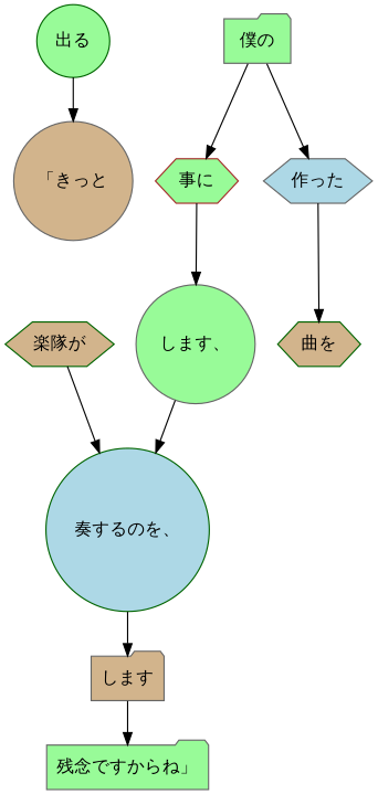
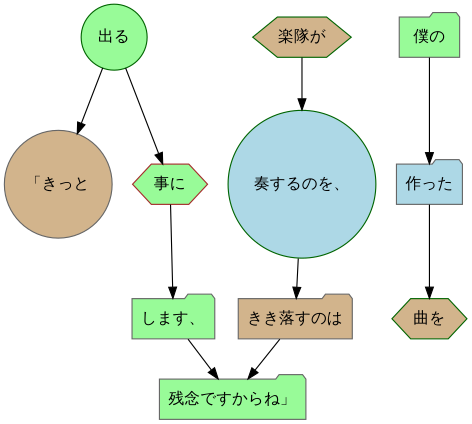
  digraph {
    node [color=gray40 fillcolor=palegreen shape=circle style=filled]
    n1 [fillcolor=tan label="「きっと"]
    n2 [color=darkgreen label="出る"]
    n3 [color=brown label="事に" shape=hexagon]
-   n4 [label="します、"]
+   n4 [label="します、" shape=folder]
    n5 [color=darkgreen fillcolor=lightblue label="奏するのを、"]
-   n6 [fillcolor=tan label="します" shape=folder]
+   n6 [fillcolor=tan label="きき落すのは" shape=folder]
    n7 [label="僕の" shape=folder]
-   n8 [fillcolor=lightblue label="作った" shape=hexagon]
+   n8 [fillcolor=lightblue label="作った" shape=folder]
    n9 [color=darkgreen fillcolor=tan label="曲を" shape=hexagon]
    n10 [color=darkgreen fillcolor=tan label="楽隊が" shape=hexagon]
    n11 [label="残念ですからね」" shape=folder]
    n2 -> n1
-   n7 -> n3
+   n2 -> n3
    n3 -> n4
-   n4 -> n5
+   n4 -> n11
    n5 -> n6
    n6 -> n11
    n7 -> n8
    n8 -> n9
    n10 -> n5
  }
